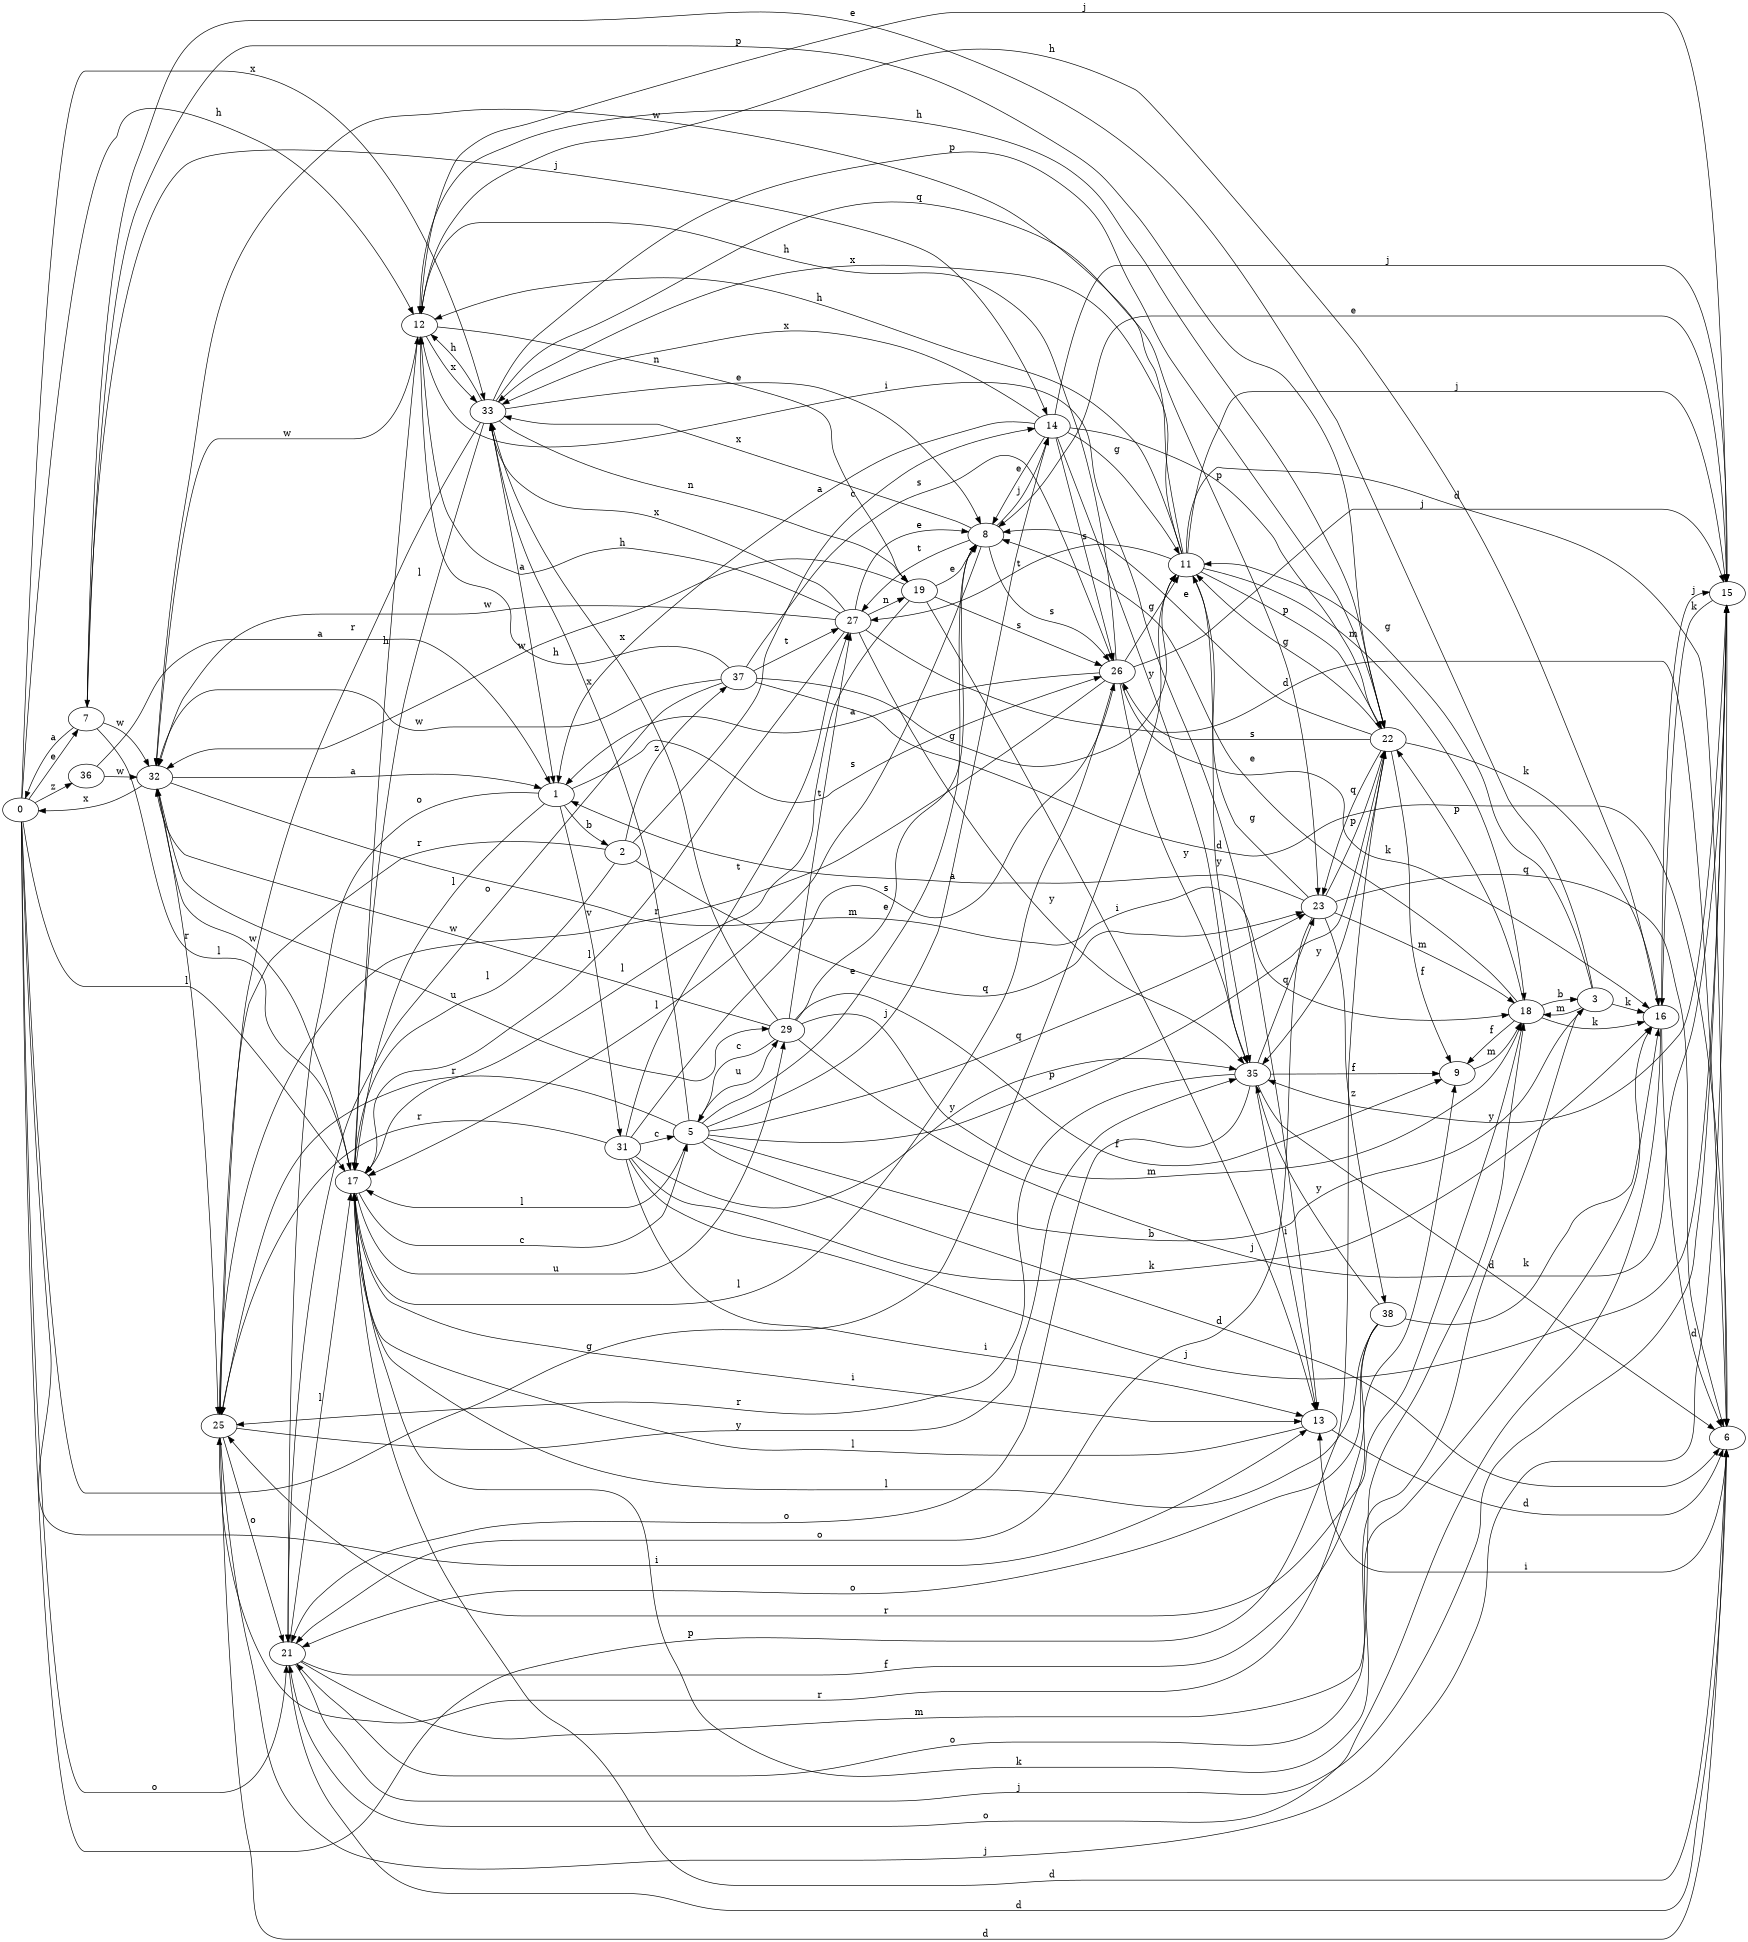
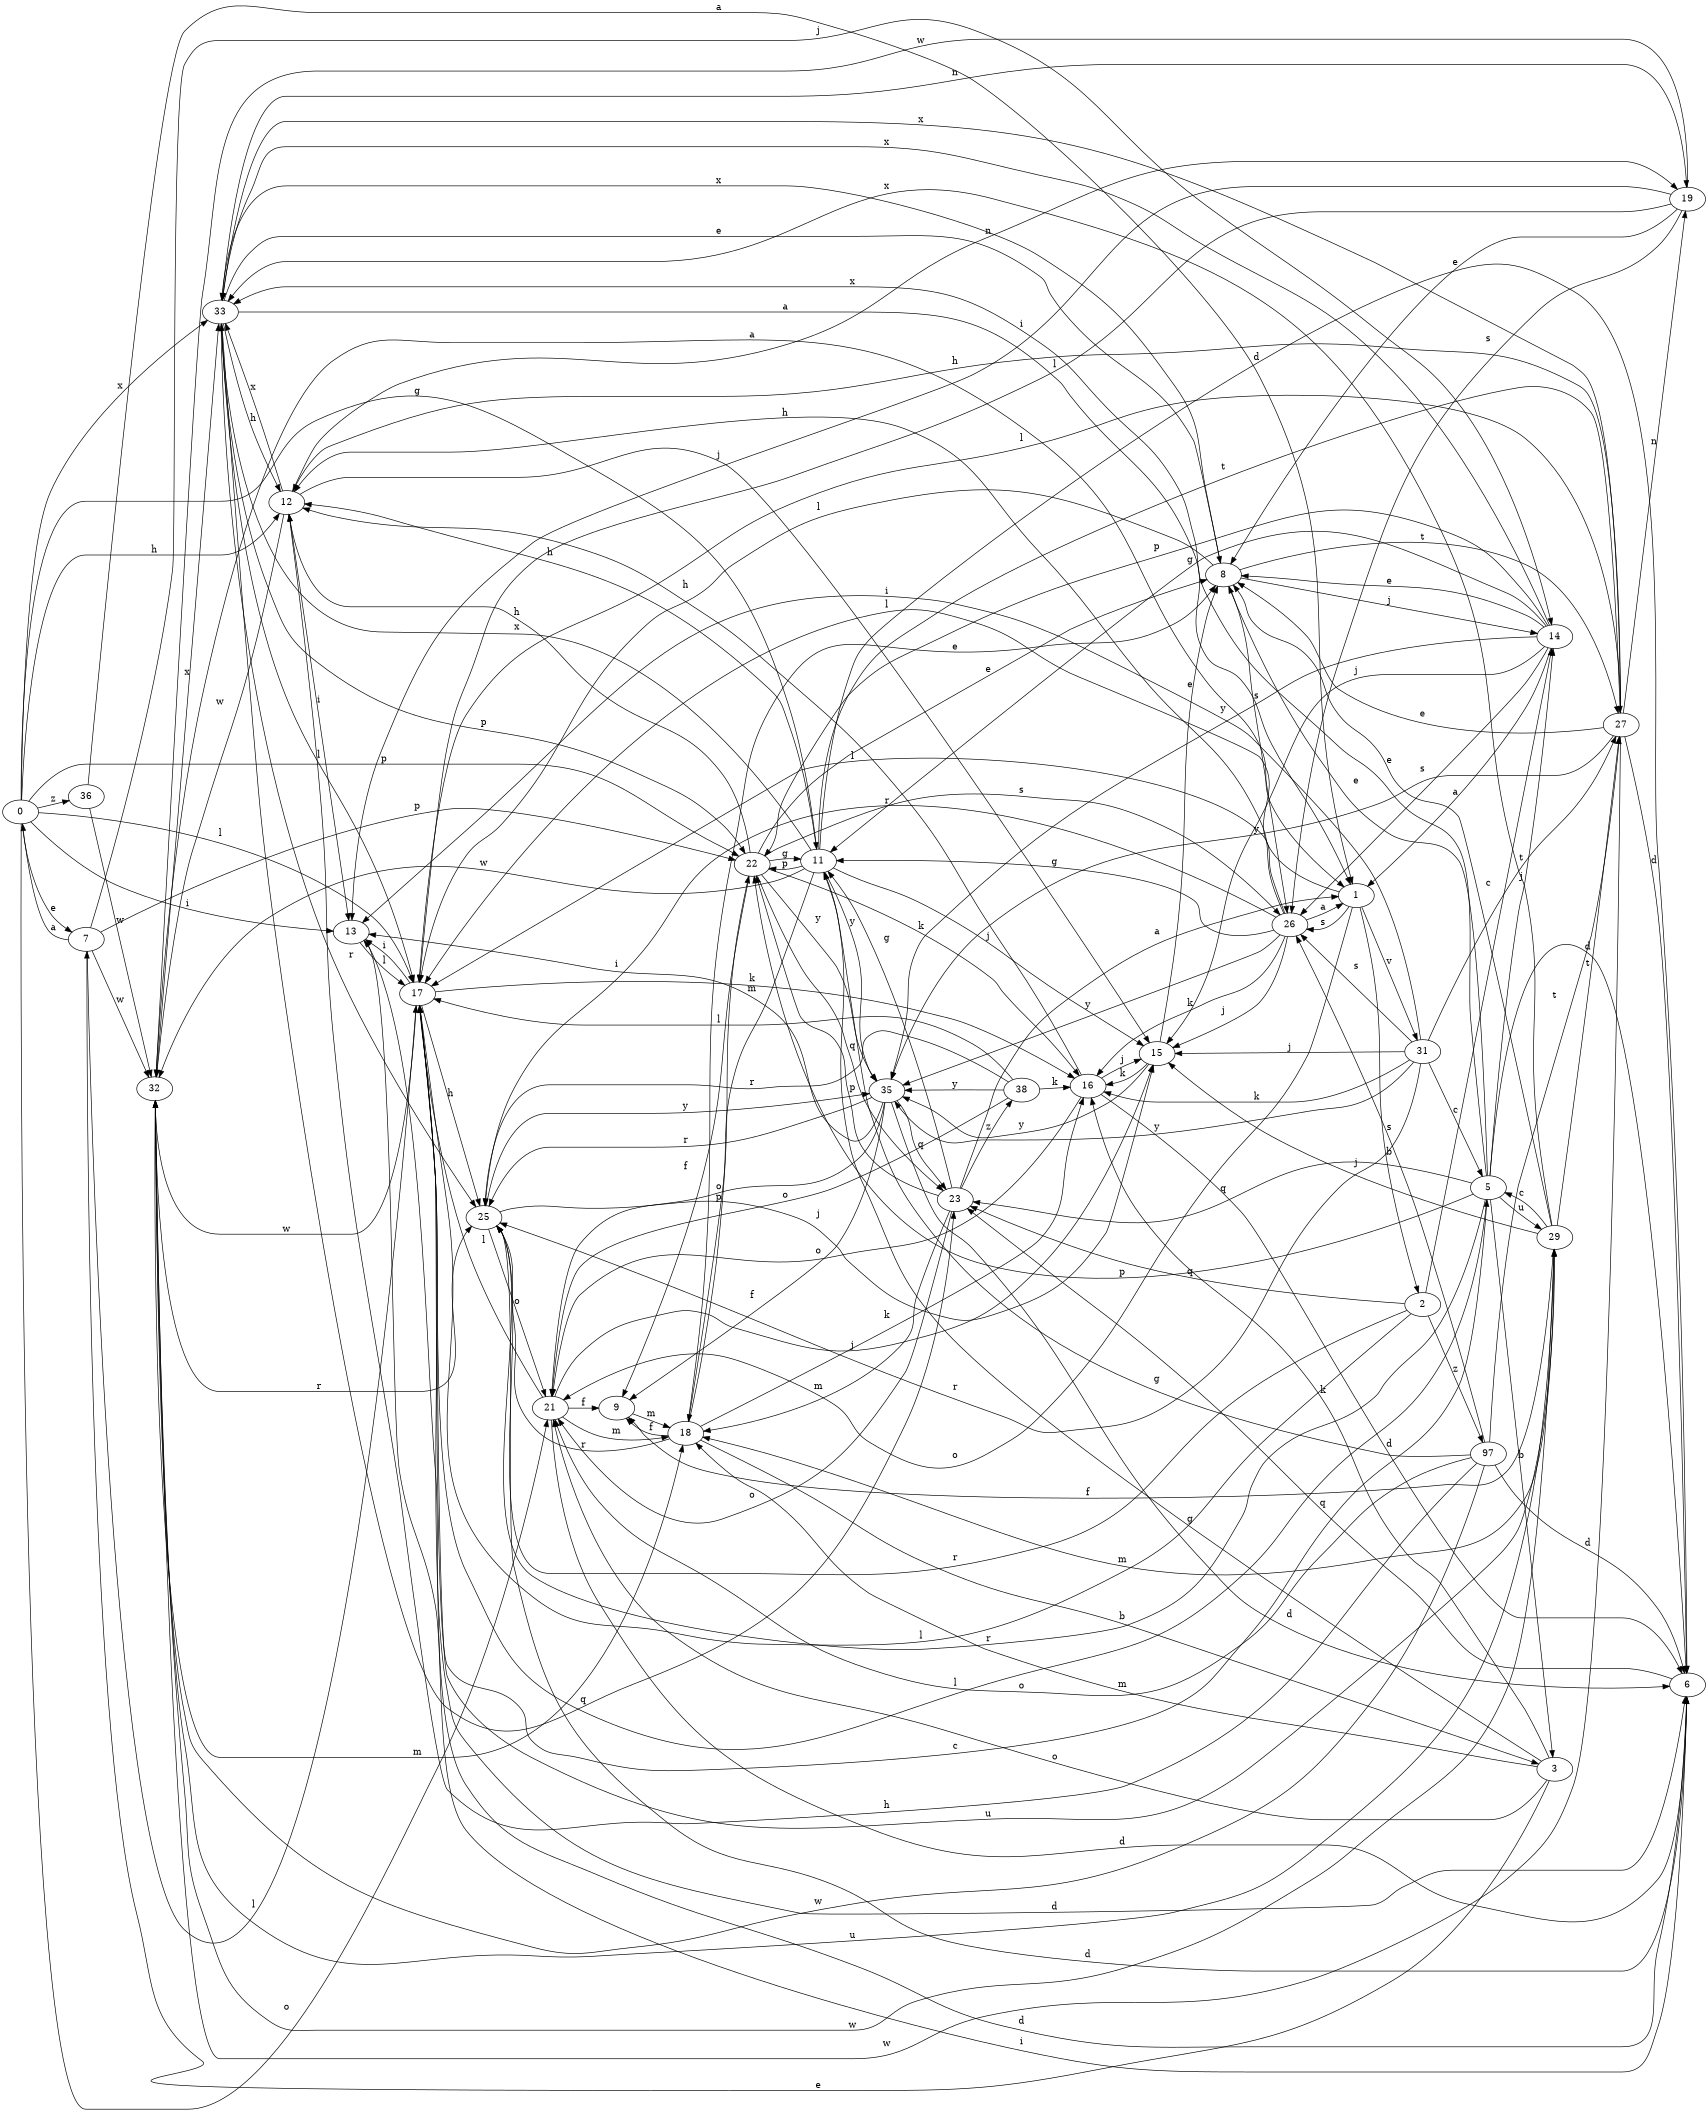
  strict digraph {
    rankdir=LR
    0
    7
    11
    12
    13
    17
    21
    22
    33
    36
    14
    32
    18
    6
    27
    15
    35
    19
    5
    16
    29
    9
    26
    23
    8
    1
    25
    2
    31
-   37
+   37 [label=97]
    3
    38
    0 -> 7 [label=e]
    0 -> 11 [label=g]
    0 -> 12 [label=h]
    0 -> 13 [label=i]
    0 -> 17 [label=l]
    0 -> 21 [label=o]
    0 -> 22 [label=p]
    0 -> 33 [label=x]
    0 -> 36 [label=z]
    7 -> 0 [label=a]
    7 -> 17 [label=l]
    7 -> 22 [label=p]
    7 -> 14 [label=j]
    7 -> 32 [label=w]
    11 -> 12 [label=h]
    11 -> 22 [label=p]
    11 -> 33 [label=x]
    11 -> 32 [label=w]
    11 -> 18 [label=m]
    11 -> 6 [label=d]
    11 -> 27 [label=t]
    11 -> 15 [label=j]
    11 -> 35 [label=y]
    12 -> 13 [label=i]
    12 -> 33 [label=x]
    12 -> 32 [label=w]
    12 -> 15 [label=j]
    12 -> 19 [label=n]
    13 -> 17 [label=l]
    13 -> 6 [label=d]
-   17 -> 12 [label=h]
+   17 -> 25 [label=h]
    17 -> 13 [label=i]
    17 -> 32 [label=w]
    17 -> 6 [label=d]
    17 -> 5 [label=c]
    17 -> 16 [label=k]
    17 -> 29 [label=u]
    21 -> 17 [label=l]
    21 -> 18 [label=m]
    21 -> 6 [label=d]
    21 -> 15 [label=j]
    21 -> 9 [label=f]
    22 -> 11 [label=g]
    22 -> 12 [label=h]
    22 -> 35 [label=y]
    22 -> 16 [label=k]
    22 -> 9 [label=f]
    22 -> 26 [label=s]
    22 -> 23 [label=q]
    22 -> 8 [label=e]
    33 -> 12 [label=h]
    33 -> 17 [label=l]
    33 -> 22 [label=p]
    33 -> 19 [label=n]
    33 -> 23 [label=q]
    33 -> 8 [label=e]
    33 -> 1 [label=a]
    33 -> 25 [label=r]
    36 -> 32 [label=w]
    36 -> 1 [label=a]
    14 -> 11 [label=g]
    14 -> 22 [label=p]
    14 -> 33 [label=x]
    14 -> 15 [label=j]
    14 -> 35 [label=y]
    14 -> 26 [label=s]
    14 -> 8 [label=e]
    14 -> 1 [label=a]
-   32 -> 0 [label=x]
+   32 -> 33 [label=x]
    32 -> 18 [label=m]
    32 -> 29 [label=u]
    32 -> 1 [label=a]
    32 -> 25 [label=r]
    18 -> 22 [label=p]
    18 -> 16 [label=k]
    18 -> 9 [label=f]
    18 -> 8 [label=e]
    18 -> 25 [label=r]
    18 -> 3 [label=b]
    6 -> 13 [label=i]
-   23 -> 6 [label=q]
+   6 -> 23 [label=q]
    27 -> 12 [label=h]
    27 -> 17 [label=l]
    27 -> 33 [label=x]
    27 -> 32 [label=w]
    27 -> 6 [label=d]
    27 -> 35 [label=y]
    27 -> 19 [label=n]
    27 -> 8 [label=e]
    15 -> 35 [label=y]
    15 -> 16 [label=k]
    15 -> 8 [label=e]
    35 -> 13 [label=i]
    35 -> 21 [label=o]
    35 -> 6 [label=d]
    35 -> 9 [label=f]
    35 -> 23 [label=q]
    35 -> 25 [label=r]
    19 -> 13 [label=i]
    19 -> 17 [label=l]
    19 -> 32 [label=w]
    19 -> 26 [label=s]
    19 -> 8 [label=e]
    5 -> 17 [label=l]
    5 -> 22 [label=p]
    5 -> 33 [label=x]
    5 -> 14 [label=j]
    5 -> 6 [label=d]
    5 -> 29 [label=u]
    5 -> 23 [label=q]
    5 -> 8 [label=e]
    5 -> 25 [label=r]
    5 -> 3 [label=b]
    16 -> 12 [label=h]
    16 -> 21 [label=o]
    16 -> 6 [label=d]
    16 -> 15 [label=j]
    29 -> 33 [label=x]
    29 -> 32 [label=w]
    29 -> 18 [label=m]
    29 -> 27 [label=t]
    29 -> 15 [label=j]
    29 -> 5 [label=c]
    29 -> 9 [label=f]
    29 -> 8 [label=e]
    9 -> 18 [label=m]
    26 -> 11 [label=g]
    26 -> 12 [label=h]
    26 -> 17 [label=l]
    26 -> 15 [label=j]
    26 -> 35 [label=y]
    26 -> 16 [label=k]
    26 -> 1 [label=a]
    26 -> 25 [label=r]
    23 -> 11 [label=g]
    23 -> 21 [label=o]
    23 -> 22 [label=p]
    23 -> 18 [label=m]
    23 -> 1 [label=a]
    23 -> 38 [label=z]
    8 -> 17 [label=l]
    8 -> 33 [label=x]
    8 -> 14 [label=j]
    8 -> 27 [label=t]
    8 -> 26 [label=s]
    1 -> 17 [label=l]
    1 -> 21 [label=o]
    1 -> 26 [label=s]
    1 -> 2 [label=b]
    1 -> 31 [label=v]
    25 -> 21 [label=o]
    25 -> 6 [label=d]
    25 -> 15 [label=j]
    25 -> 35 [label=y]
    2 -> 17 [label=l]
    2 -> 14 [label=c]
    2 -> 23 [label=q]
    2 -> 25 [label=r]
    2 -> 37 [label=z]
    31 -> 13 [label=i]
    31 -> 27 [label=t]
    31 -> 15 [label=j]
    31 -> 35 [label=y]
    31 -> 5 [label=c]
    31 -> 16 [label=k]
    31 -> 26 [label=s]
    31 -> 25 [label=r]
    37 -> 11 [label=g]
    37 -> 12 [label=h]
    37 -> 21 [label=o]
    37 -> 32 [label=w]
    37 -> 6 [label=d]
    37 -> 27 [label=t]
    37 -> 26 [label=s]
    3 -> 7 [label=e]
    3 -> 11 [label=g]
    3 -> 21 [label=o]
    3 -> 18 [label=m]
    3 -> 16 [label=k]
    38 -> 17 [label=l]
    38 -> 21 [label=o]
    38 -> 35 [label=y]
    38 -> 16 [label=k]
    38 -> 25 [label=r]
  }
